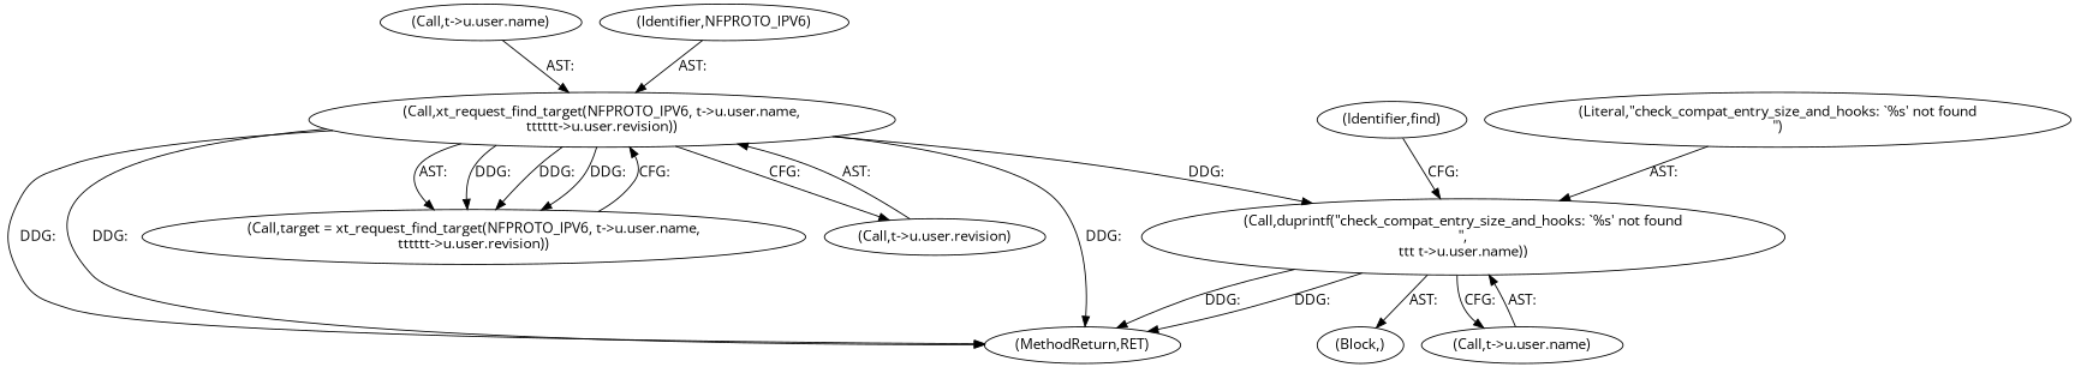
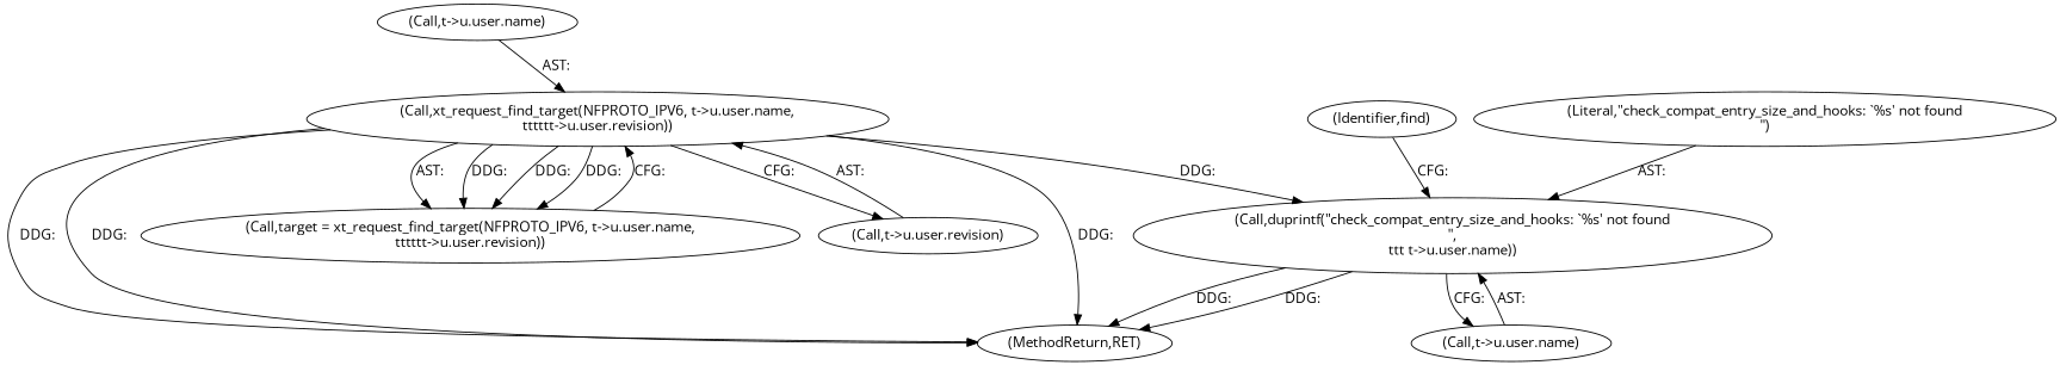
  digraph {
    fontname="Open Sans"
    node [fontname="Open Sans"]
    edge [fontname="Open Sans"]
    n1 [label="(Call,duprintf(\"check_compat_entry_size_and_hooks: `%s' not found\n\",\n\t\t\t t->u.user.name))"]
-   n2 [label="(Block,)"]
    n3 [label="(Call,t->u.user.name)"]
    n4 [label="(MethodReturn,RET)"]
    n5 [label="(Call,xt_request_find_target(NFPROTO_IPV6, t->u.user.name,\n\t\t\t\t\tt->u.user.revision))"]
    n6 [label="(Call,target = xt_request_find_target(NFPROTO_IPV6, t->u.user.name,\n\t\t\t\t\tt->u.user.revision))"]
    n7 [label="(Call,t->u.user.revision)"]
    n8 [label="(Identifier,find)"]
    n9 [label="(Call,t->u.user.name)"]
    n10 [label="(Literal,\"check_compat_entry_size_and_hooks: `%s' not found\n\")"]
-   n11 [label="(Identifier,NFPROTO_IPV6)"]
-   n1 -> n2 [label="AST: "]
    n1 -> n3 [label="CFG: "]
    n1 -> n4 [label="DDG: "]
    n1 -> n4 [label="DDG: "]
    n3 -> n1 [label="AST: "]
    n5 -> n1 [label="DDG: "]
    n5 -> n4 [label="DDG: "]
    n5 -> n4 [label="DDG: "]
    n5 -> n4 [label="DDG: "]
    n5 -> n6 [label="AST: "]
    n5 -> n6 [label="DDG: "]
    n5 -> n6 [label="DDG: "]
    n5 -> n6 [label="DDG: "]
    n5 -> n7 [label="CFG: "]
    n6 -> n5 [label="CFG: "]
    n7 -> n5 [label="AST: "]
    n8 -> n1 [label="CFG: "]
    n9 -> n5 [label="AST: "]
    n10 -> n1 [label="AST: "]
-   n11 -> n5 [label="AST: "]
  }
